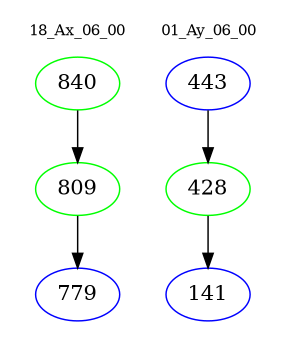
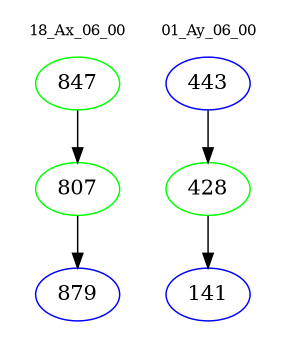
  digraph {
    node [color=green]
    edge [color=black]
-   n1 [label=840]
-   n2 [label=809]
-   n3 [color=blue label=779]
+   n1 [label=847]
+   n2 [label=807]
+   n3 [color=blue label=879]
    n4 [color=blue label=443]
    n5 [label=428]
    n6 [color=blue label=141]
    subgraph cluster_1 {
      color=white
      fontsize=10
      label="18_Ax_06_00"
      n1
      n2
      n3
    }
    subgraph cluster_2 {
      color=white
      fontsize=10
      label="01_Ay_06_00"
      n4
      n5
      n6
    }
    n1 -> n2
    n2 -> n3
    n4 -> n5
    n5 -> n6
  }
